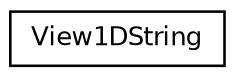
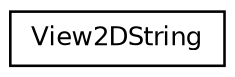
  digraph {
    rankdir=LR
-   n1 [color=black fillcolor=white fontname=Helvetica fontsize=10 height=0.2 label=View1DString shape=record style=filled width=0.4]
+   n1 [color=black fillcolor=white fontname=Helvetica fontsize=10 height=0.2 label=View2DString shape=record style=filled width=0.4]
  }
